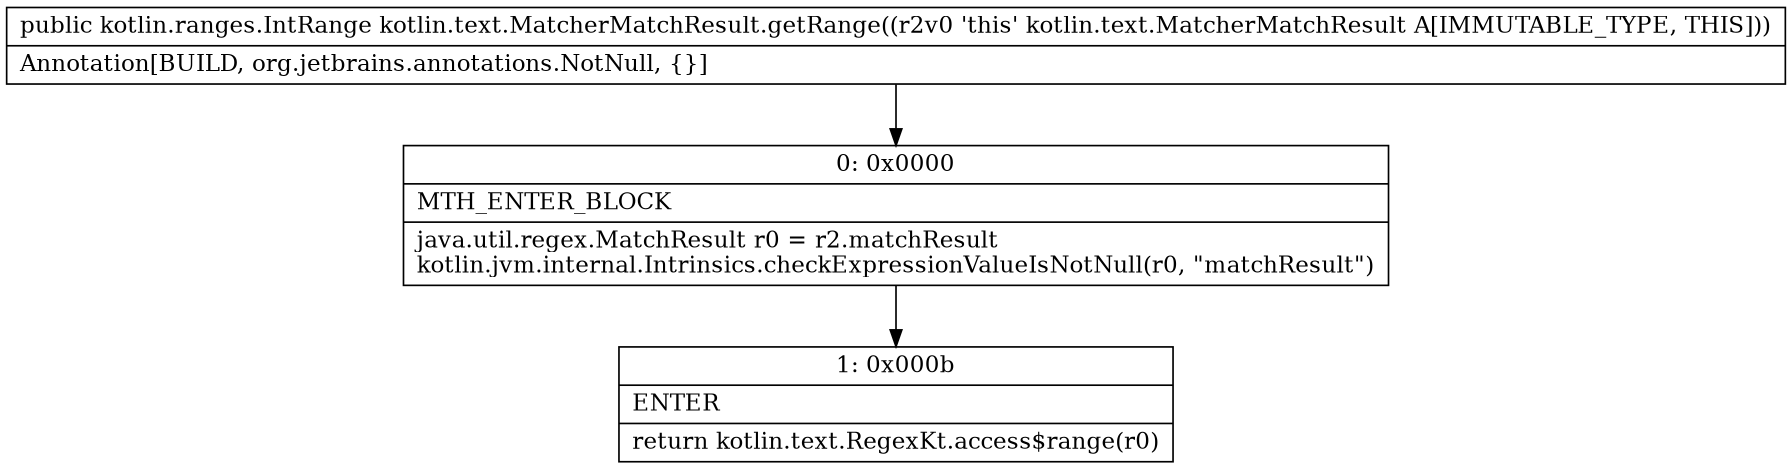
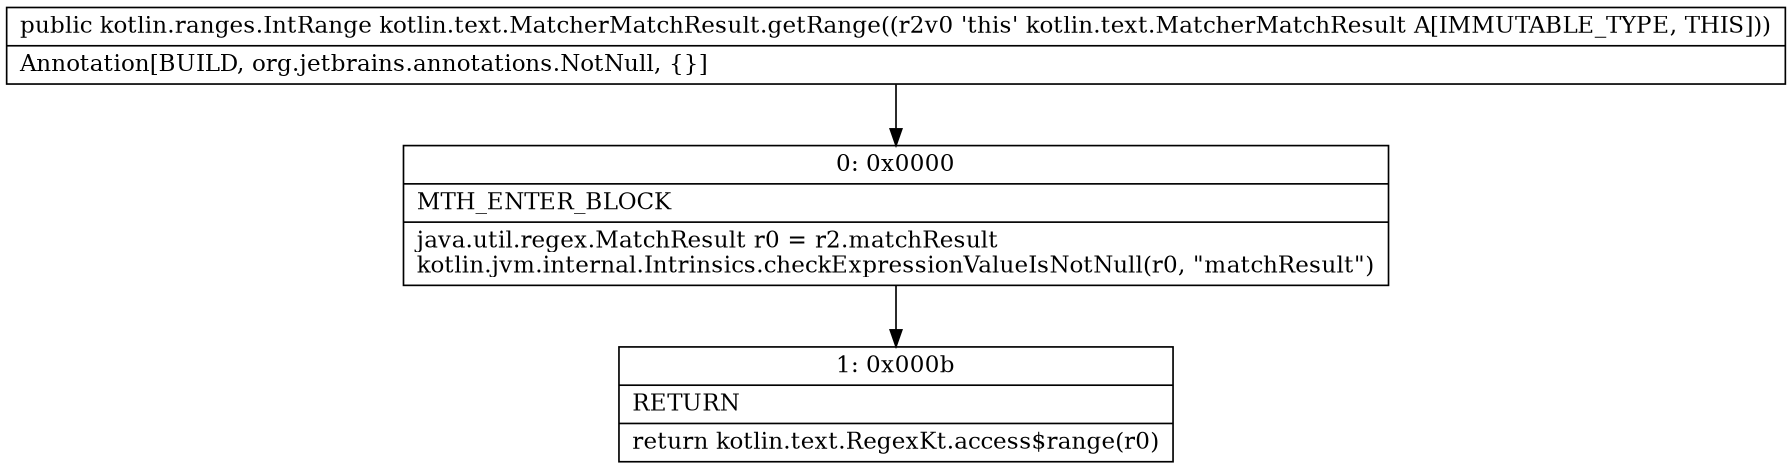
  digraph {
    node [shape=record]
    n1 [label="{0\:\ 0x0000|MTH_ENTER_BLOCK\l|java.util.regex.MatchResult r0 = r2.matchResult\lkotlin.jvm.internal.Intrinsics.checkExpressionValueIsNotNull(r0, \"matchResult\")\l}"]
-   n2 [label="{1\:\ 0x000b|ENTER\l|return kotlin.text.RegexKt.access$range(r0)\l}"]
+   n2 [label="{1\:\ 0x000b|RETURN\l|return kotlin.text.RegexKt.access$range(r0)\l}"]
    n3 [label="{public kotlin.ranges.IntRange kotlin.text.MatcherMatchResult.getRange((r2v0 'this' kotlin.text.MatcherMatchResult A[IMMUTABLE_TYPE, THIS]))  | Annotation[BUILD, org.jetbrains.annotations.NotNull, \{\}]\l}"]
    n1 -> n2
    n3 -> n1
  }
